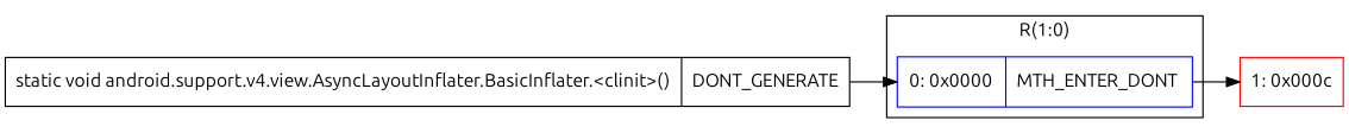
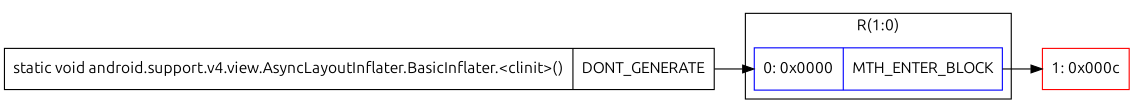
  digraph {
    rankdir=LR
    fontname=Ubuntu
    node [shape=record fontname=Ubuntu]
    edge [fontname=Ubuntu]
-   n1 [color=blue label="{0\:\ 0x0000|MTH_ENTER_DONT\l}"]
+   n1 [color=blue label="{0\:\ 0x0000|MTH_ENTER_BLOCK\l}"]
    n2 [color=red label="{1\:\ 0x000c}"]
    n3 [label="{static void android.support.v4.view.AsyncLayoutInflater.BasicInflater.\<clinit\>()  | DONT_GENERATE\l}"]
    subgraph cluster_1 {
      label="R(1:0)"
      n1
    }
    n1 -> n2
    n3 -> n1
  }
